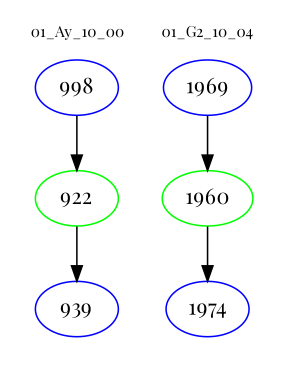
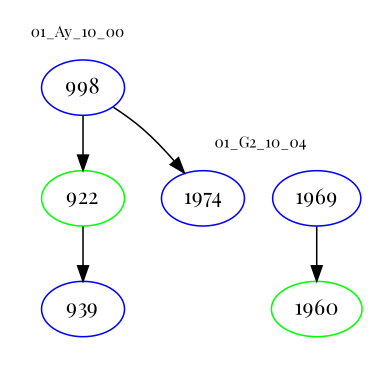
  digraph {
    fontname="Playfair Display"
    node [color=blue fontname="Playfair Display"]
    edge [color=black fontname="Playfair Display"]
    n1 [label=998]
    n2 [color=green label=922]
    n3 [label=939]
    n4 [label=1969]
    n5 [color=green label=1960]
    n6 [label=1974]
    subgraph cluster_1 {
      color=white
      fontsize=10
      label="01_Ay_10_00"
      n1
      n2
      n3
    }
    subgraph cluster_2 {
      color=white
      fontsize=10
      label="01_G2_10_04"
      n4
      n5
      n6
    }
    n1 -> n2
    n2 -> n3
    n4 -> n5
-   n5 -> n6
+   n1 -> n6
  }
